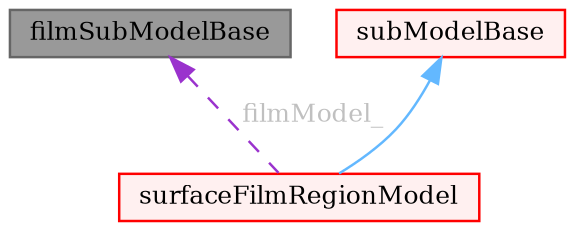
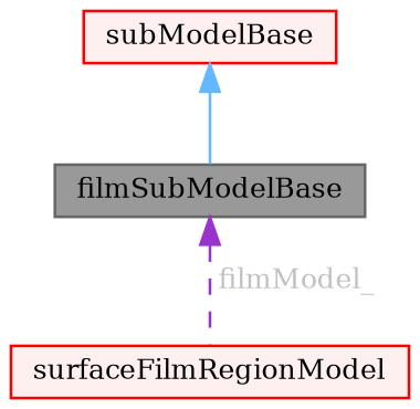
  digraph {
    fontname="DejaVu Serif"
    node [color=red fillcolor="#FFF0F0" fontname="DejaVu Serif" fontsize=10 shape=box style=filled]
    edge [dir=back fontname="DejaVu Serif" fontsize=10 labelfontname=Helvetica labelfontsize=10]
    n1 [color=gray40 fillcolor=grey60 fontcolor=black height=0.2 label=filmSubModelBase width=0.4]
    n2 [height=0.2 label=surfaceFilmRegionModel width=0.4]
    n3 [height=0.2 label=subModelBase width=0.4]
    n1 -> n2 [color=darkorchid3 fontcolor=grey label=" filmModel_" style=dashed]
-   n3 -> n2 [color=steelblue1 style=solid]
+   n3 -> n1 [color=steelblue1 style=solid]
  }
